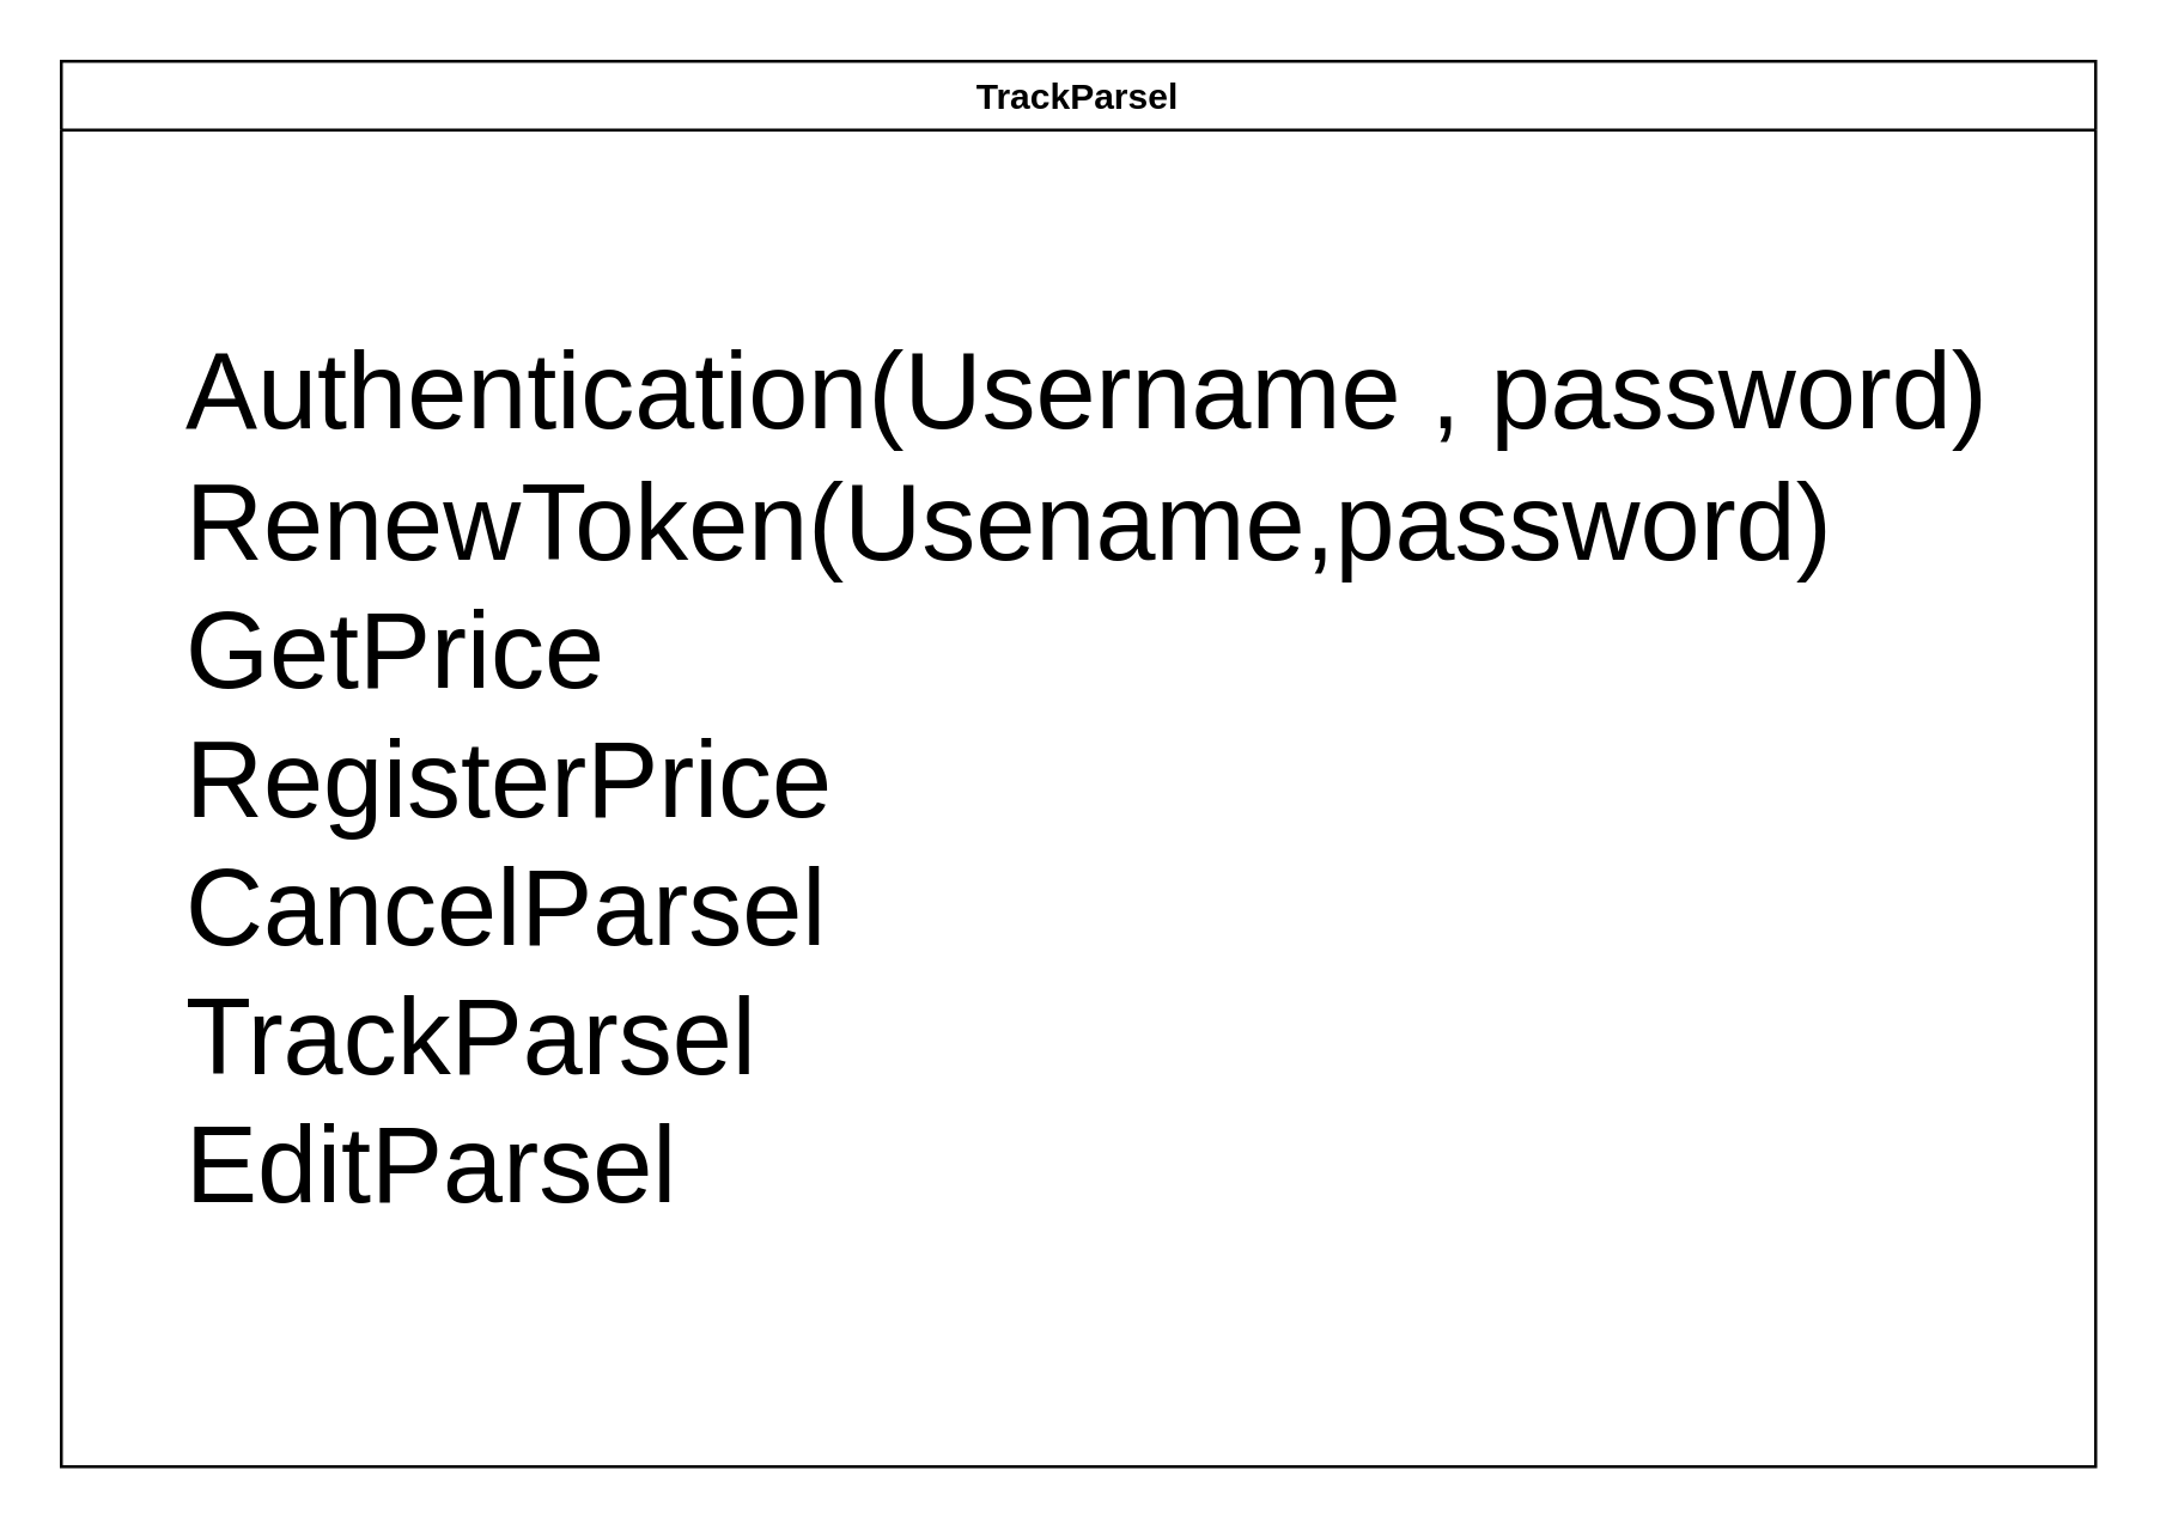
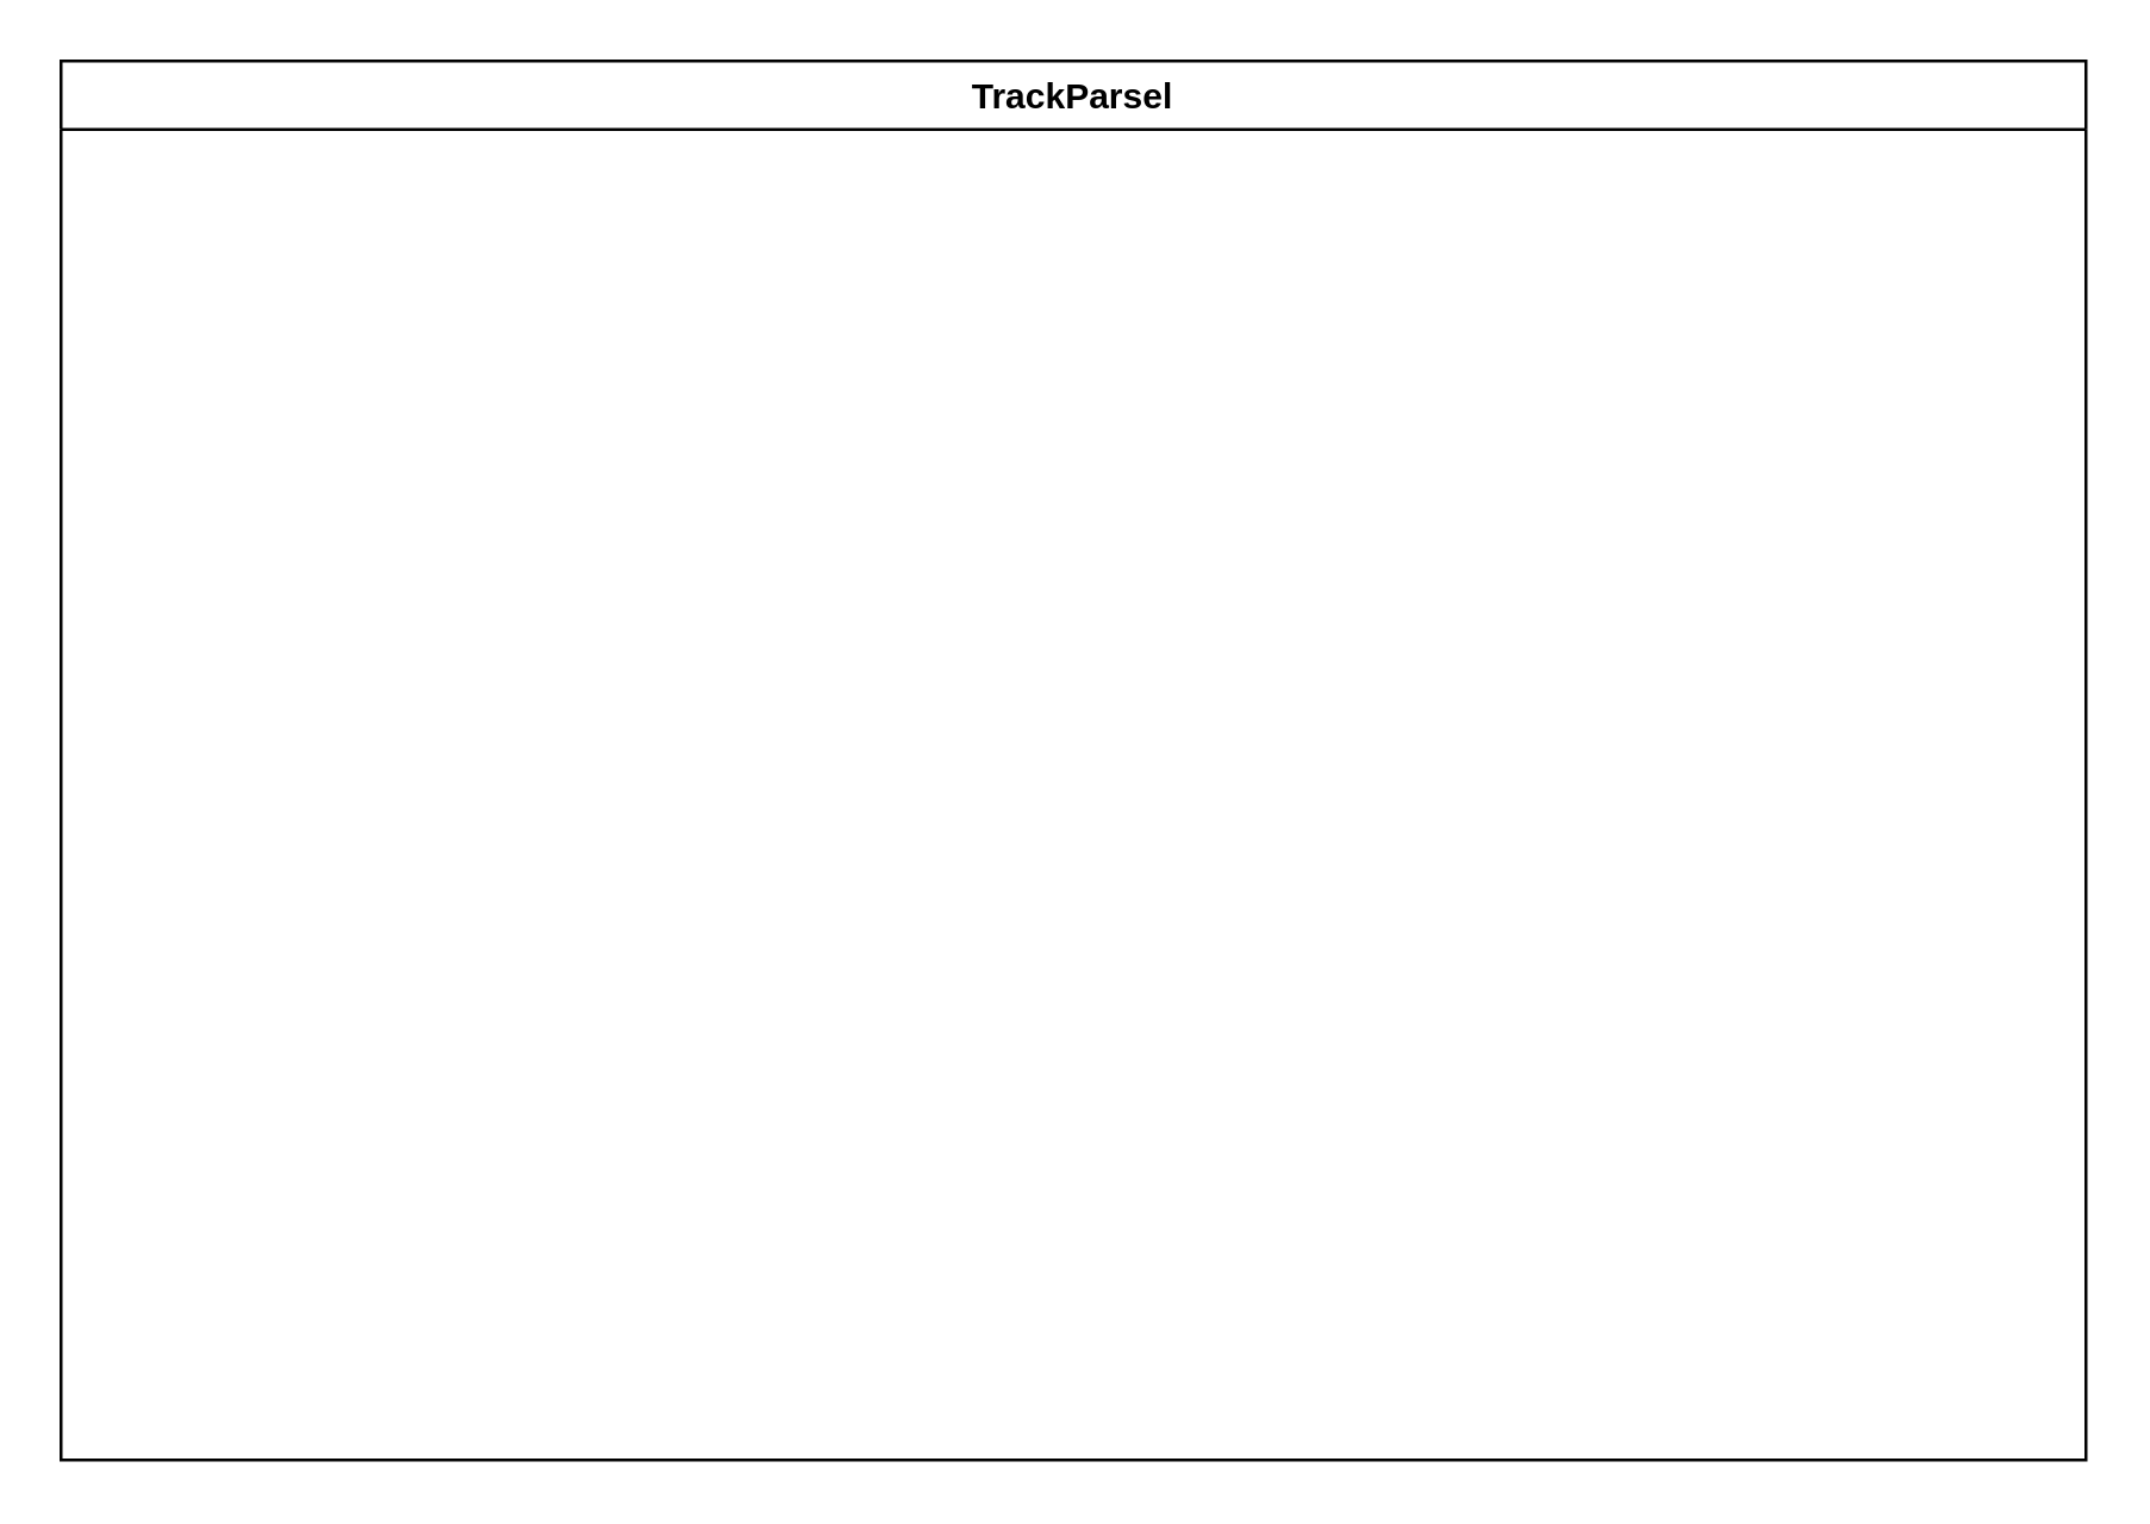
  <mxCell id="0" />
  <mxCell id="1" parent="0" />
  <mxCell id="2" value="TrackParsel" style="swimlane;" vertex="1" parent="1"><mxGeometry x="20" y="20" width="680" height="470" as="geometry" /></mxCell>
- <mxCell id="3" value="Authentication(Username , password)&lt;br&gt;RenewToken(Usename,password)&lt;br&gt;GetPrice&lt;br&gt;RegisterPrice&lt;br&gt;CancelParsel&lt;br&gt;TrackParsel&lt;br&gt;EditParsel&lt;br&gt;" style="text;html=1;align=left;verticalAlign=middle;resizable=0;points=[];autosize=1;strokeColor=none;fillColor=none;fontSize=36;" vertex="1" parent="2"><mxGeometry x="40" y="90" width="620" height="300" as="geometry" /></mxCell>
